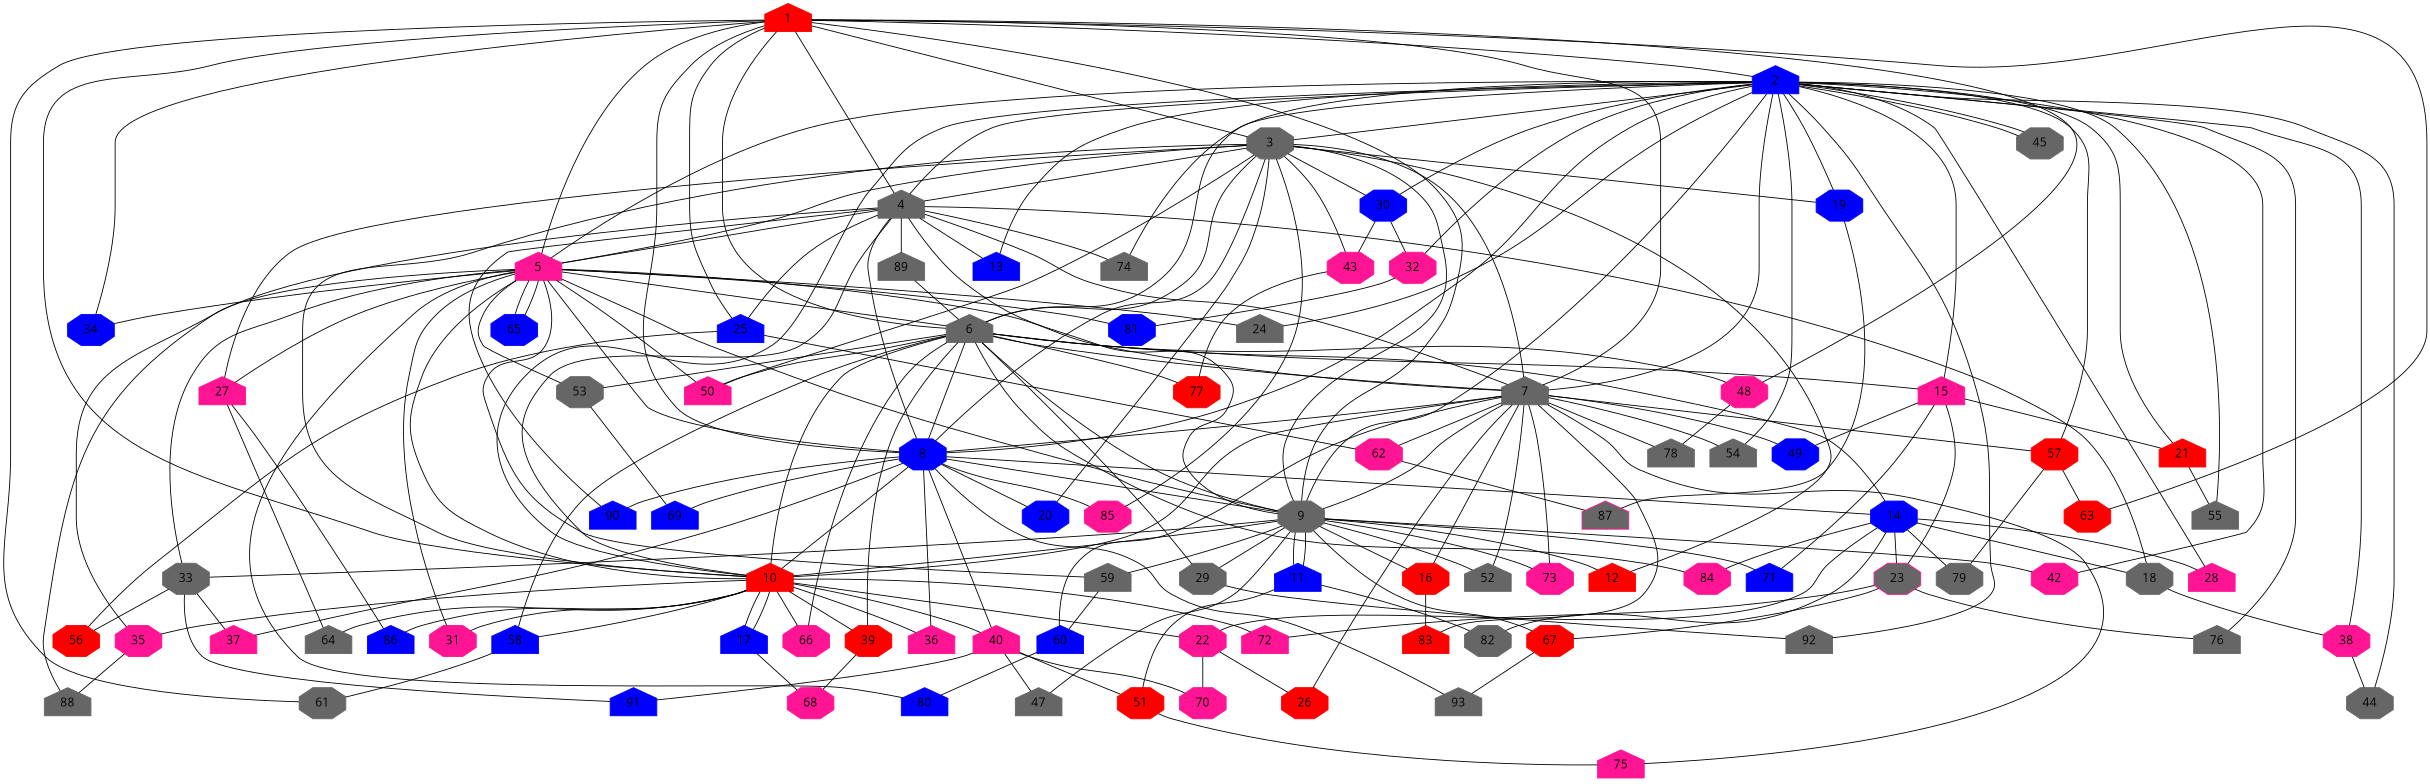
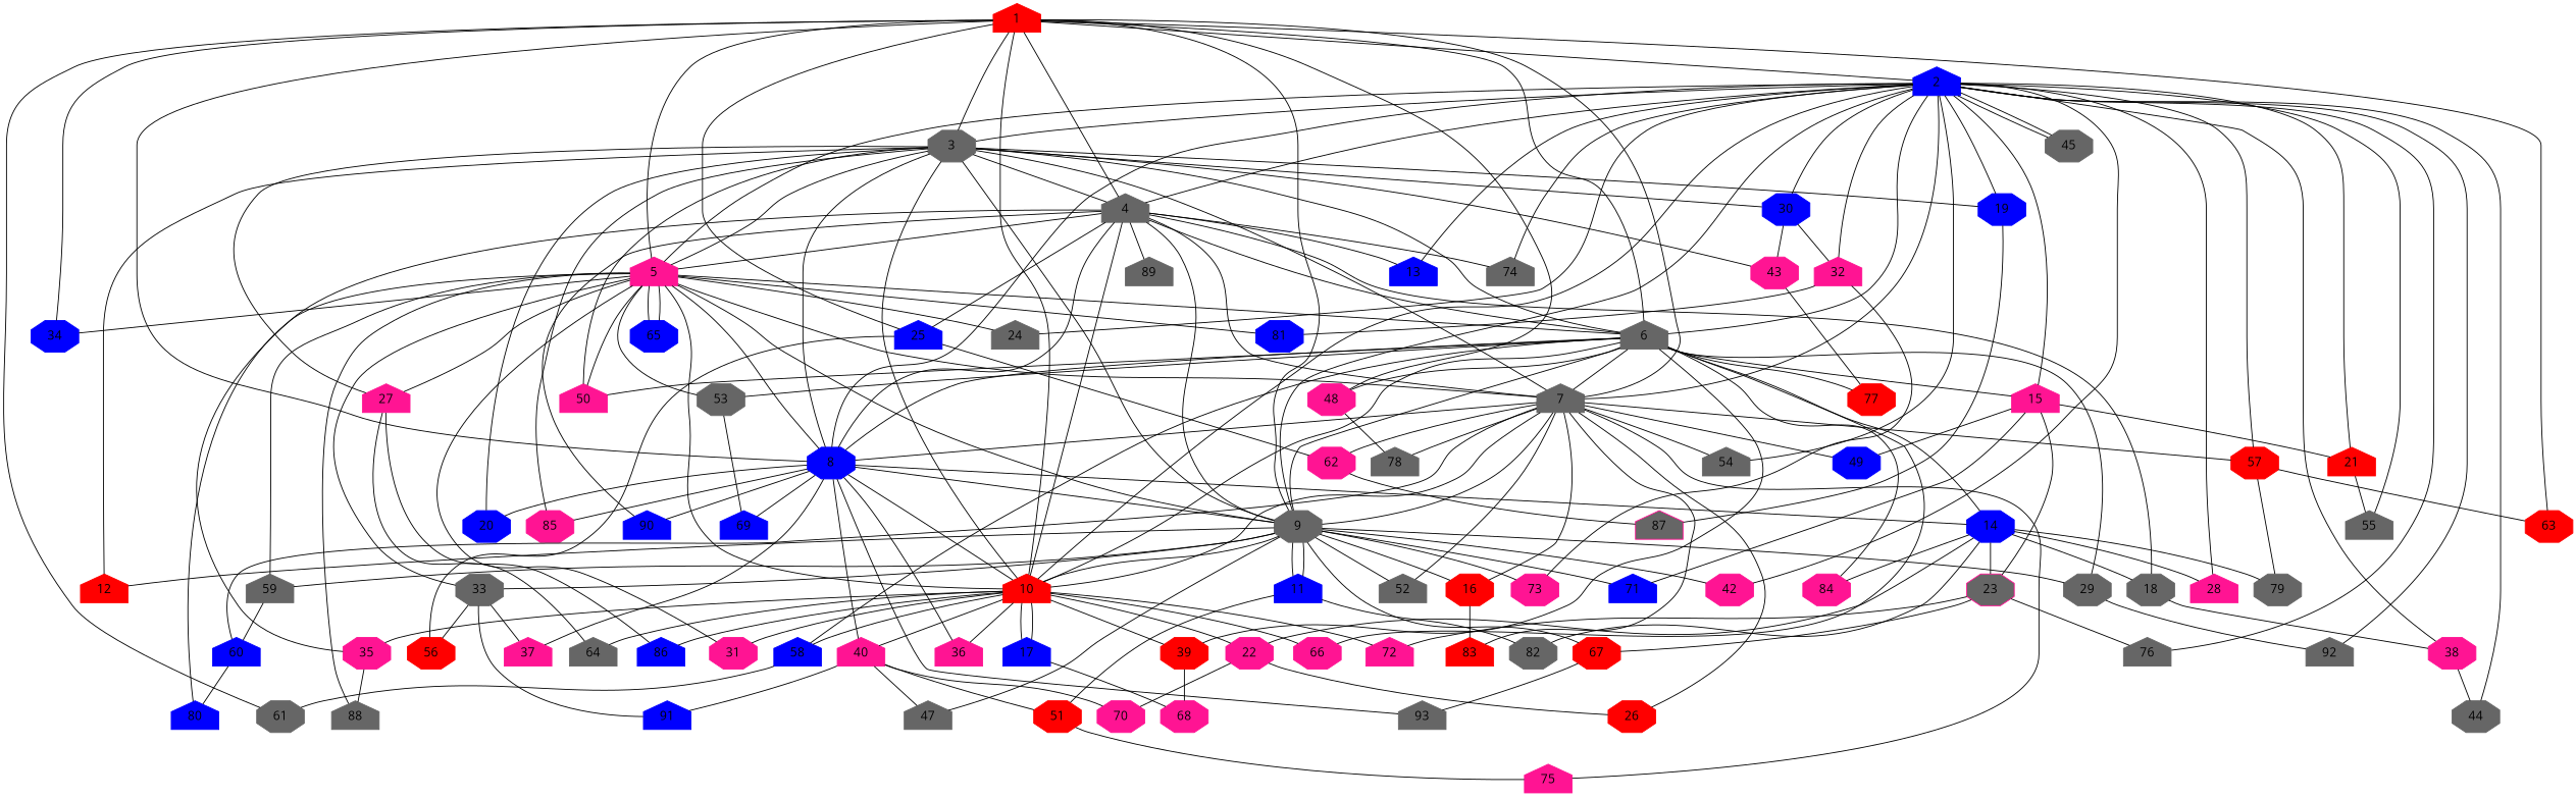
  graph {
    fontname="Open Sans"
    node [color=gray40 fontname="Open Sans" shape=house style=filled]
    edge [fontname="Open Sans"]
    1 [color=red]
    2 [color=blue]
    3 [shape=octagon]
    4
    5 [color=deeppink]
    6
    7
    8 [color=blue shape=octagon]
    9 [shape=octagon]
    10 [color=red]
    25 [color=blue]
    34 [color=blue shape=octagon]
    48 [color=deeppink shape=octagon]
    61 [shape=octagon]
    63 [color=red shape=octagon]
    13 [color=blue]
    15 [color=deeppink]
    19 [color=blue shape=octagon]
    21 [color=red]
    24
    28 [color=deeppink]
    30 [color=blue shape=octagon]
-   32 [color=deeppink shape=octagon]
+   32 [color=deeppink]
    38 [color=deeppink shape=octagon]
    42 [color=deeppink shape=octagon]
    44 [shape=octagon]
    45 [shape=octagon]
    54
    55
    57 [color=red shape=octagon]
    74
    76
    92
    12 [color=red]
    20 [color=blue shape=octagon]
    27 [color=deeppink]
    43 [color=deeppink shape=octagon]
    85 [color=deeppink shape=octagon]
    50 [color=deeppink]
    89
    18 [shape=octagon]
    35 [color=deeppink shape=octagon]
    90 [color=blue]
    31 [color=deeppink shape=octagon]
    33 [shape=octagon]
    53 [shape=octagon]
    59
    65 [color=blue shape=octagon]
    80 [color=blue]
    81 [color=blue shape=octagon]
    88
    14 [color=blue shape=octagon]
    29 [shape=octagon]
    39 [color=red shape=octagon]
    58 [color=blue]
    66 [color=deeppink shape=octagon]
    77 [color=red shape=octagon]
    84 [color=deeppink shape=octagon]
    16 [color=red shape=octagon]
    26 [color=red shape=octagon]
    49 [color=blue shape=octagon]
    52
    60 [color=blue]
    62 [color=deeppink shape=octagon]
    73 [color=deeppink shape=octagon]
    75 [color=deeppink]
    78
    83 [color=red]
    36 [color=deeppink]
    37 [color=deeppink]
    40 [color=deeppink]
    69 [color=blue]
    93
    11 [color=blue]
    47
    67 [color=red shape=octagon]
    71 [color=blue]
    17 [color=blue]
    22 [color=deeppink shape=octagon]
    64
    72 [color=deeppink]
    86 [color=blue]
    56 [color=red shape=octagon]
    23 [color=deeppink fillcolor=gray40 shape=octagon]
    87 [color=deeppink fillcolor=gray40]
    79 [shape=octagon]
    91 [color=blue]
    82 [shape=octagon]
    68 [color=deeppink shape=octagon]
    51 [color=red shape=octagon]
    70 [color=deeppink shape=octagon]
    1 -- 2
    1 -- 3
    1 -- 4
    1 -- 5
    1 -- 6
    1 -- 7
    1 -- 8
    1 -- 9
    1 -- 10
    1 -- 25
    1 -- 34
    1 -- 48
    1 -- 61
    1 -- 63
    2 -- 3
    2 -- 4
    2 -- 5
    2 -- 6
    2 -- 7
    2 -- 8
    2 -- 9
    2 -- 10
    2 -- 13
    2 -- 15
    2 -- 19
    2 -- 21
    2 -- 24
    2 -- 28
    2 -- 30
    2 -- 32
    2 -- 38
    2 -- 42
    2 -- 44
    2 -- 45
    2 -- 45
    2 -- 54
    2 -- 55
    2 -- 57
    2 -- 74
    2 -- 76
    2 -- 92
    3 -- 4
    3 -- 5
    3 -- 6
    3 -- 7
    3 -- 8
    3 -- 9
    3 -- 10
    3 -- 19
    3 -- 30
    3 -- 12
    3 -- 20
    3 -- 27
    3 -- 43
    3 -- 85
    3 -- 50
    4 -- 5
-   89 -- 6
+   4 -- 6
    4 -- 7
    4 -- 8
    4 -- 9
    4 -- 10
    4 -- 25
    4 -- 13
    4 -- 74
    4 -- 89
    4 -- 18
    4 -- 35
    4 -- 90
    5 -- 6
    5 -- 7
    5 -- 8
    5 -- 9
    5 -- 10
    5 -- 34
    5 -- 24
    5 -- 27
    5 -- 50
    5 -- 31
    5 -- 33
    5 -- 53
    5 -- 59
    5 -- 65
    5 -- 65
    5 -- 80
    5 -- 81
    5 -- 88
    6 -- 7
    6 -- 8
    6 -- 9
    6 -- 10
    6 -- 48
    6 -- 15
    6 -- 50
    6 -- 53
    6 -- 14
    6 -- 29
    6 -- 39
    6 -- 58
    6 -- 66
    6 -- 77
    6 -- 84
    7 -- 8
    7 -- 9
    7 -- 10
    7 -- 54
    7 -- 57
    7 -- 16
    7 -- 26
    7 -- 49
    7 -- 52
    7 -- 60
    7 -- 62
-   7 -- 73
+   32 -- 73
    7 -- 75
    7 -- 78
    7 -- 83
    8 -- 9
    8 -- 10
    8 -- 20
    8 -- 85
    8 -- 90
    8 -- 14
    8 -- 36
    8 -- 37
    8 -- 40
    8 -- 69
    8 -- 93
    9 -- 10
    9 -- 42
    9 -- 12
    9 -- 33
    9 -- 59
    9 -- 29
    9 -- 16
    9 -- 52
    9 -- 73
    9 -- 11
    9 -- 11
    9 -- 47
    9 -- 67
    9 -- 71
    10 -- 35
    10 -- 31
    10 -- 39
    10 -- 58
    10 -- 66
    10 -- 36
    10 -- 40
    10 -- 17
    10 -- 17
    10 -- 22
    10 -- 64
    10 -- 72
    10 -- 86
    25 -- 62
    25 -- 56
    48 -- 78
    15 -- 21
    15 -- 49
    15 -- 71
    15 -- 23
    19 -- 87
    21 -- 55
    30 -- 32
    30 -- 43
    32 -- 81
    38 -- 44
    57 -- 63
    57 -- 79
    27 -- 64
    27 -- 86
    43 -- 77
    18 -- 38
    35 -- 88
    33 -- 37
    33 -- 56
    33 -- 91
    53 -- 69
    59 -- 60
    14 -- 28
    14 -- 18
    14 -- 84
    14 -- 22
    14 -- 23
    14 -- 79
    14 -- 82
    29 -- 92
    39 -- 68
    58 -- 61
    16 -- 83
    60 -- 80
    62 -- 87
    40 -- 47
    40 -- 91
    40 -- 51
    40 -- 70
    11 -- 82
    11 -- 51
    67 -- 93
    17 -- 68
    22 -- 26
    22 -- 70
    23 -- 76
    23 -- 67
    23 -- 72
    51 -- 75
  }
